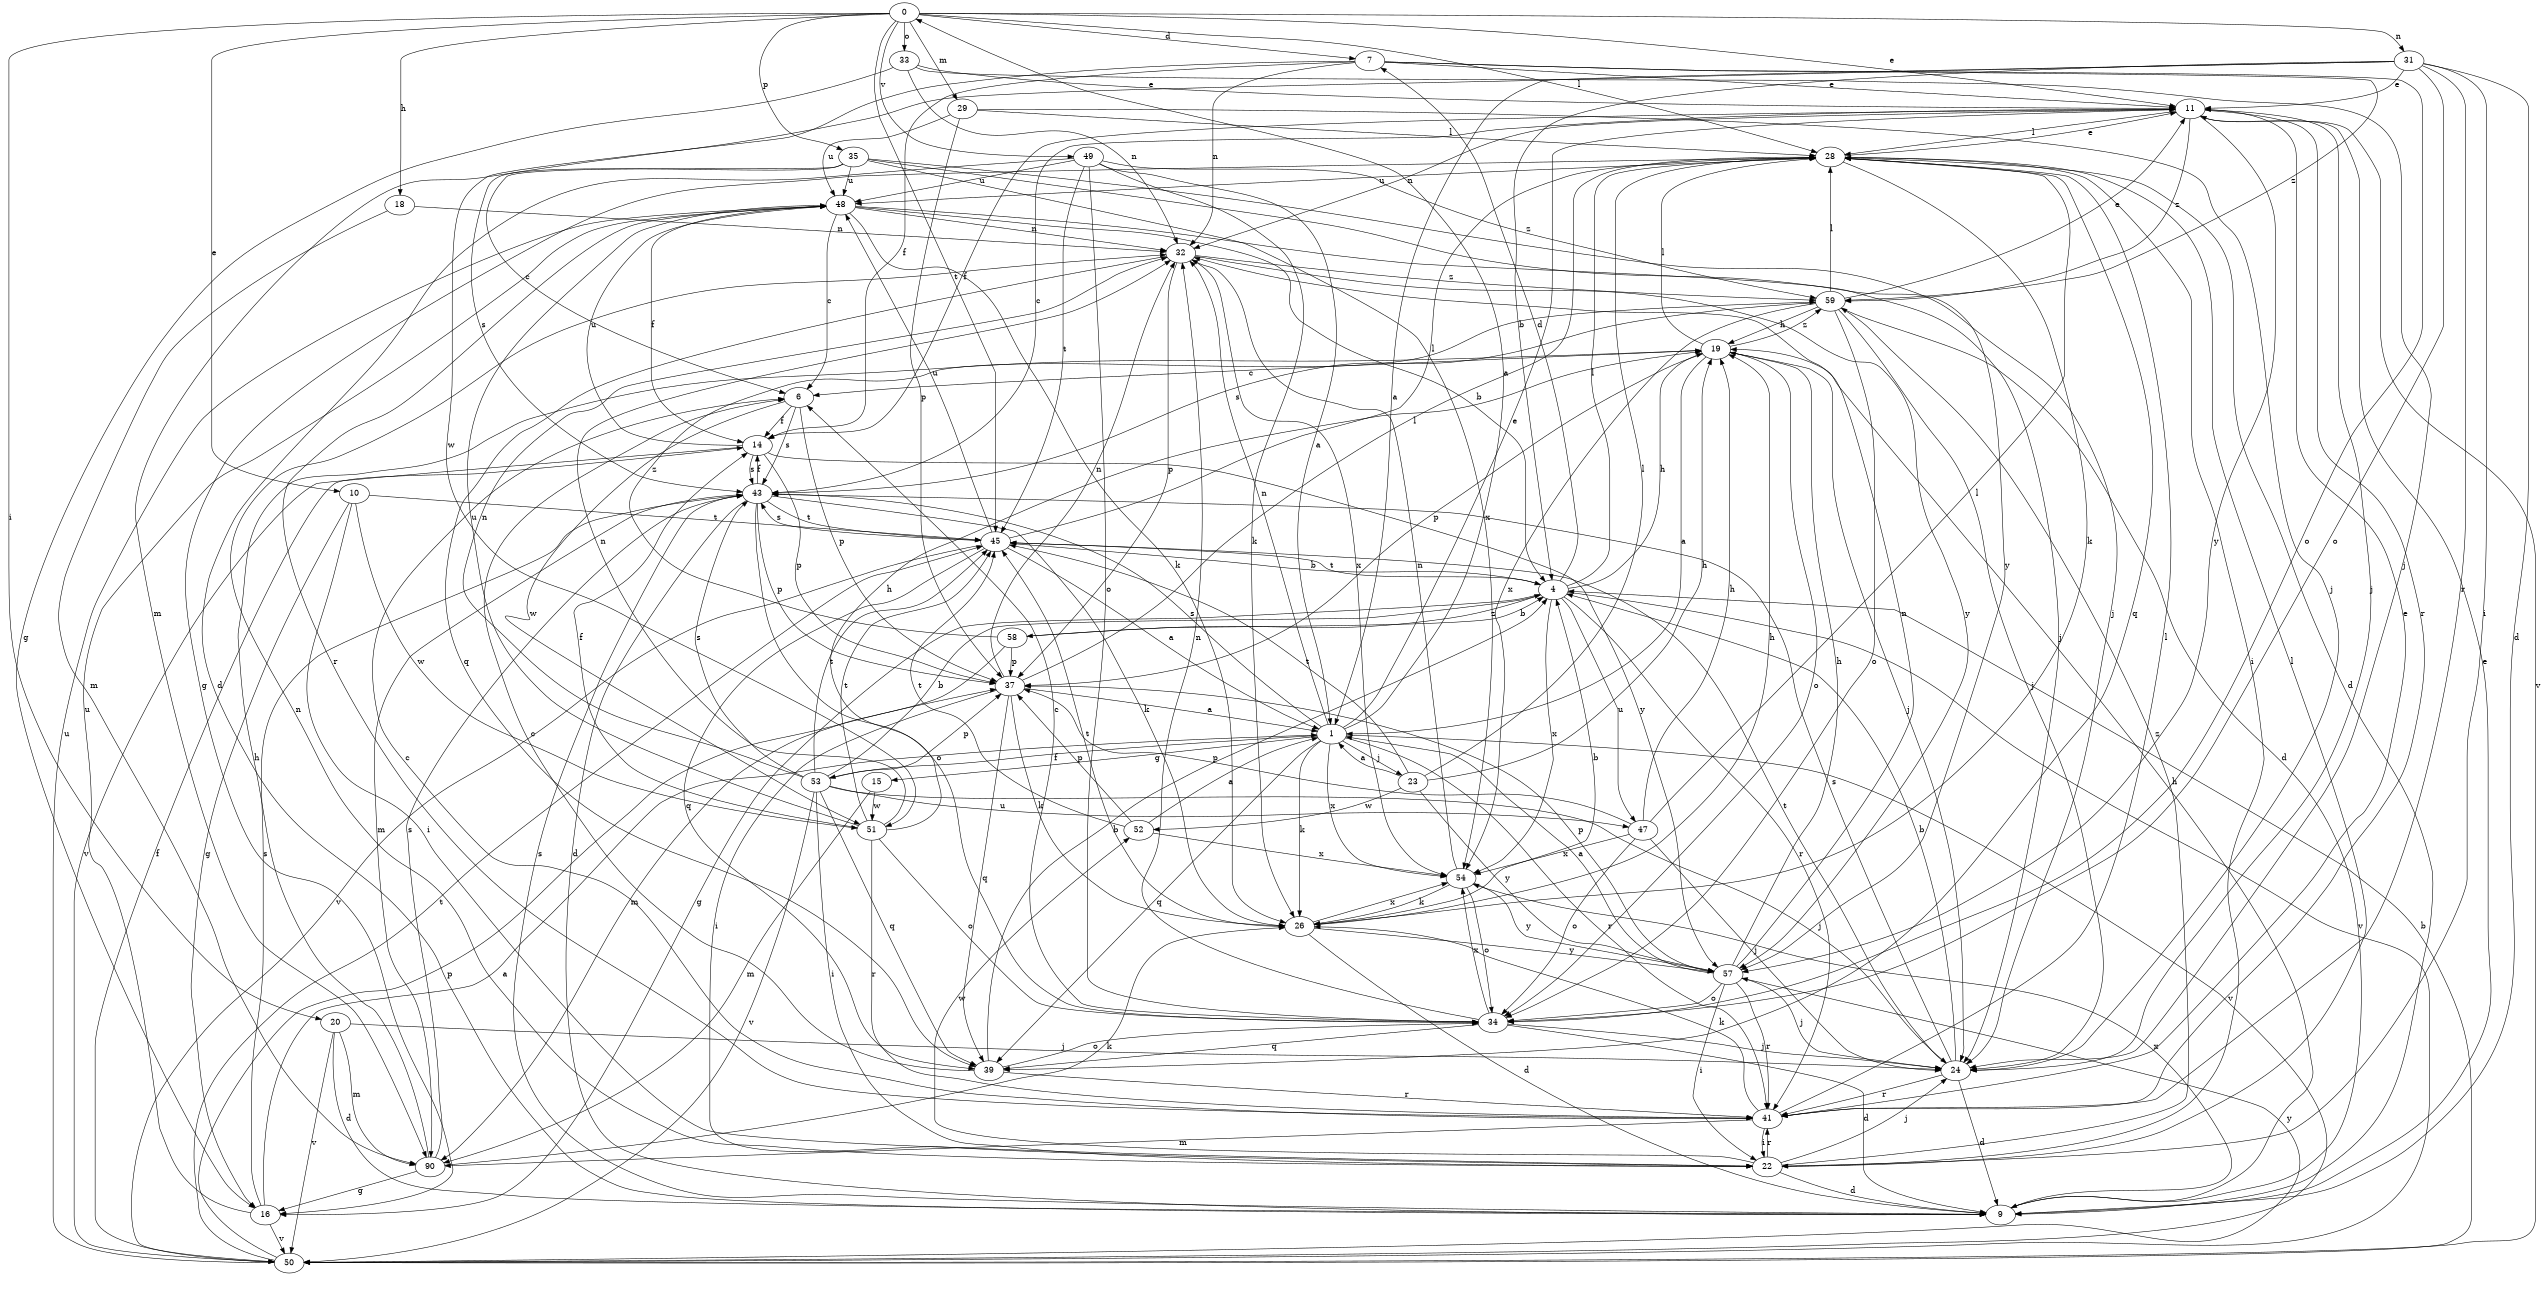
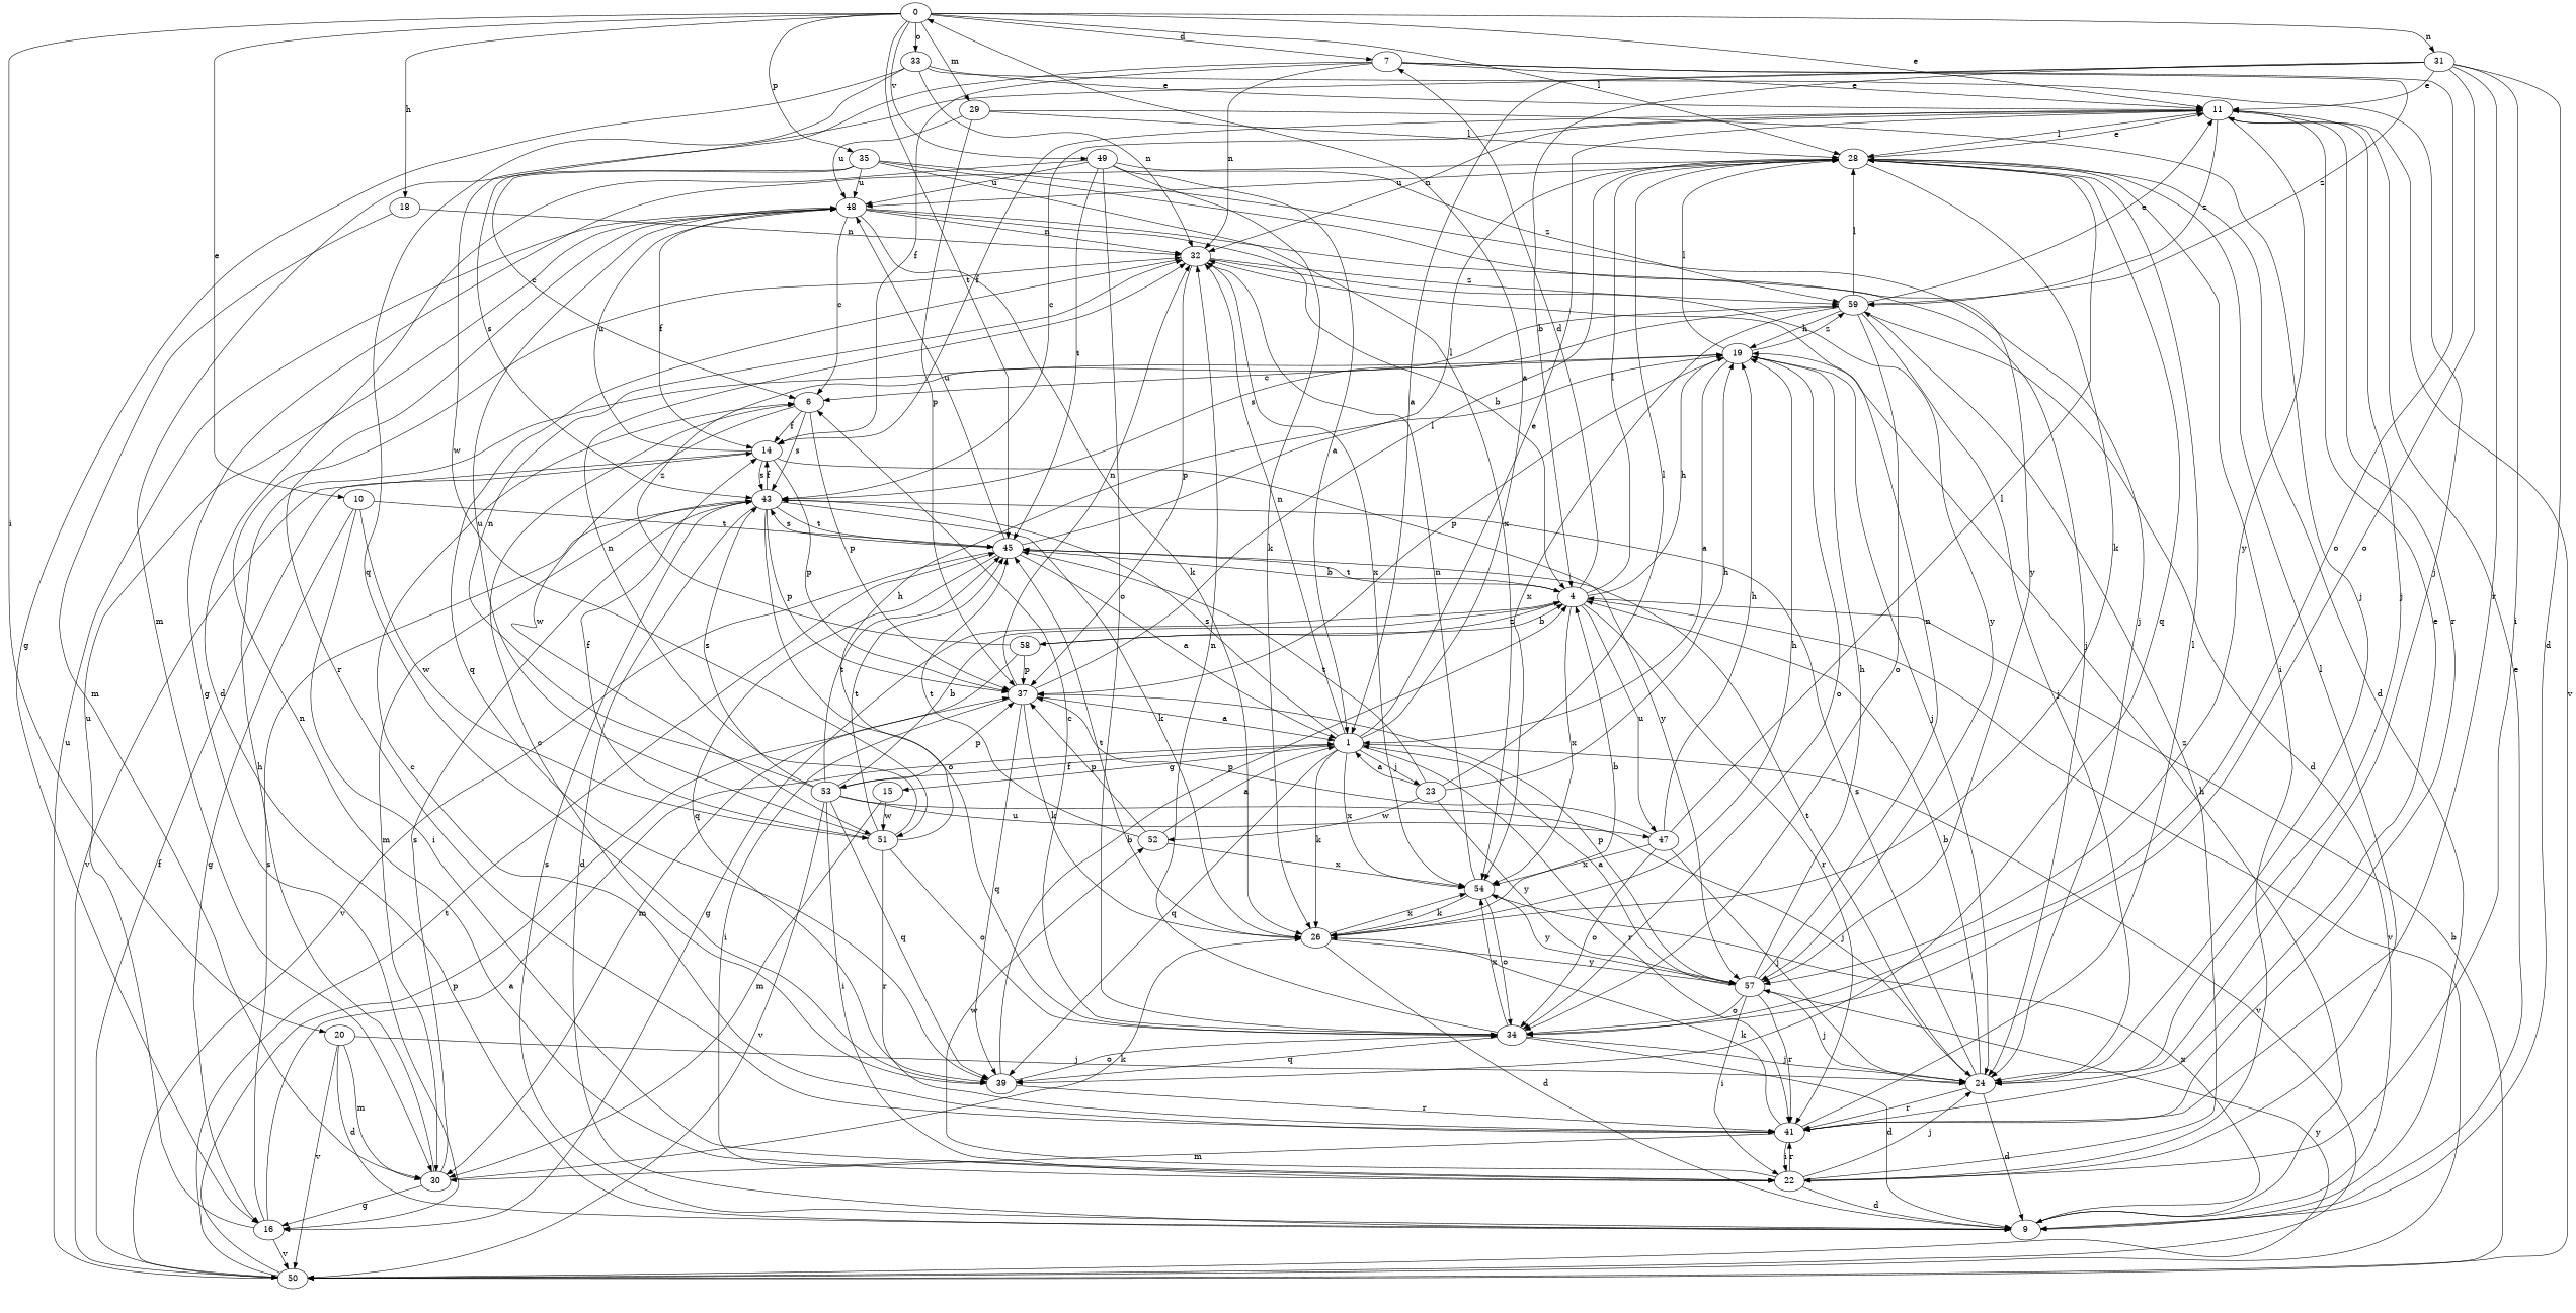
  strict digraph {
    0
    7
    10
    11
    18
    20
    28
    29
    31
    33
    35
    45
    49
    32
    14
    51
    34
    59
    16
    22
    41
    43
    50
    24
    57
-   30 [label=90]
+   30
    9
    26
    39
    48
    37
    1
    4
    54
    6
    n36 [label=53]
    15
    23
    47
    19
    52
    58
    0 -> 7 [label=d]
    0 -> 10 [label=e]
    0 -> 11 [label=e]
    0 -> 18 [label=h]
    0 -> 20 [label=i]
    0 -> 28 [label=l]
    0 -> 29 [label=m]
    0 -> 31 [label=n]
    0 -> 33 [label=o]
    0 -> 35 [label=p]
    0 -> 45 [label=t]
    0 -> 49 [label=v]
    7 -> 11 [label=e]
    7 -> 32 [label=n]
    7 -> 14 [label=f]
    7 -> 51 [label=w]
    7 -> 34 [label=o]
    7 -> 59 [label=z]
    10 -> 45 [label=t]
    10 -> 51 [label=w]
    10 -> 16 [label=g]
    10 -> 22 [label=i]
    11 -> 28 [label=l]
    11 -> 32 [label=n]
    11 -> 14 [label=f]
    11 -> 59 [label=z]
    11 -> 41 [label=r]
    11 -> 43 [label=c]
    11 -> 50 [label=v]
    11 -> 24 [label=j]
    11 -> 57 [label=y]
    18 -> 32 [label=n]
    18 -> 30 [label=m]
    20 -> 50 [label=v]
    20 -> 24 [label=j]
    20 -> 30 [label=m]
    20 -> 9 [label=d]
    28 -> 11 [label=e]
    28 -> 16 [label=g]
    28 -> 22 [label=i]
    28 -> 9 [label=d]
    28 -> 26 [label=k]
    28 -> 39 [label=q]
    28 -> 48 [label=u]
    29 -> 28 [label=l]
    29 -> 24 [label=j]
    29 -> 48 [label=u]
    29 -> 37 [label=p]
    31 -> 11 [label=e]
    31 -> 34 [label=o]
    31 -> 22 [label=i]
    31 -> 41 [label=r]
    31 -> 30 [label=m]
    31 -> 9 [label=d]
    31 -> 1 [label=a]
    31 -> 4 [label=b]
    33 -> 11 [label=e]
    33 -> 32 [label=n]
    33 -> 16 [label=g]
    33 -> 24 [label=j]
+   33 -> 39 [label=q]
    35 -> 43 [label=s]
    35 -> 24 [label=j]
    35 -> 57 [label=y]
    35 -> 48 [label=u]
    35 -> 54 [label=x]
    35 -> 6 [label=c]
    45 -> 28 [label=l]
    45 -> 43 [label=s]
    45 -> 50 [label=v]
    45 -> 39 [label=q]
    45 -> 48 [label=u]
    45 -> 1 [label=a]
    45 -> 4 [label=b]
    49 -> 45 [label=t]
    49 -> 34 [label=o]
    49 -> 59 [label=z]
    49 -> 9 [label=d]
    49 -> 26 [label=k]
    49 -> 48 [label=u]
    49 -> 1 [label=a]
    32 -> 59 [label=z]
    32 -> 57 [label=y]
    32 -> 39 [label=q]
    32 -> 37 [label=p]
    32 -> 54 [label=x]
    14 -> 43 [label=s]
    14 -> 50 [label=v]
    14 -> 57 [label=y]
    14 -> 48 [label=u]
    14 -> 37 [label=p]
    51 -> 45 [label=t]
    51 -> 32 [label=n]
    51 -> 14 [label=f]
    51 -> 34 [label=o]
    51 -> 41 [label=r]
    51 -> 48 [label=u]
    51 -> 19 [label=h]
    34 -> 32 [label=n]
    34 -> 24 [label=j]
    34 -> 9 [label=d]
    34 -> 39 [label=q]
    34 -> 54 [label=x]
    34 -> 6 [label=c]
    59 -> 11 [label=e]
    59 -> 28 [label=l]
    59 -> 34 [label=o]
    59 -> 43 [label=s]
    59 -> 24 [label=j]
    59 -> 9 [label=d]
    59 -> 54 [label=x]
    59 -> 19 [label=h]
    16 -> 43 [label=s]
    16 -> 50 [label=v]
    16 -> 48 [label=u]
    16 -> 1 [label=a]
    22 -> 28 [label=l]
    22 -> 32 [label=n]
    22 -> 59 [label=z]
    22 -> 41 [label=r]
    22 -> 24 [label=j]
    22 -> 9 [label=d]
    22 -> 52 [label=w]
    41 -> 11 [label=e]
    41 -> 28 [label=l]
    41 -> 22 [label=i]
    41 -> 30 [label=m]
    41 -> 26 [label=k]
    41 -> 6 [label=c]
    43 -> 45 [label=t]
    43 -> 14 [label=f]
    43 -> 34 [label=o]
    43 -> 30 [label=m]
    43 -> 9 [label=d]
    43 -> 26 [label=k]
    43 -> 37 [label=p]
    50 -> 45 [label=t]
    50 -> 14 [label=f]
    50 -> 57 [label=y]
    50 -> 48 [label=u]
    50 -> 37 [label=p]
    50 -> 4 [label=b]
    24 -> 45 [label=t]
    24 -> 41 [label=r]
    24 -> 43 [label=s]
    24 -> 9 [label=d]
    24 -> 4 [label=b]
    57 -> 32 [label=n]
    57 -> 34 [label=o]
    57 -> 22 [label=i]
    57 -> 41 [label=r]
    57 -> 24 [label=j]
    57 -> 37 [label=p]
    57 -> 1 [label=a]
    57 -> 19 [label=h]
    30 -> 16 [label=g]
    30 -> 43 [label=s]
    30 -> 26 [label=k]
    30 -> 19 [label=h]
    9 -> 11 [label=e]
    9 -> 43 [label=s]
    9 -> 54 [label=x]
    9 -> 19 [label=h]
    26 -> 45 [label=t]
    26 -> 57 [label=y]
    26 -> 9 [label=d]
    26 -> 4 [label=b]
    26 -> 54 [label=x]
    26 -> 19 [label=h]
    39 -> 34 [label=o]
    39 -> 41 [label=r]
    39 -> 4 [label=b]
    39 -> 6 [label=c]
    48 -> 32 [label=n]
    48 -> 14 [label=f]
    48 -> 41 [label=r]
    48 -> 24 [label=j]
    48 -> 26 [label=k]
    48 -> 4 [label=b]
    48 -> 6 [label=c]
    37 -> 28 [label=l]
    37 -> 32 [label=n]
    37 -> 22 [label=i]
    37 -> 26 [label=k]
    37 -> 39 [label=q]
    37 -> 1 [label=a]
    1 -> 0 [label=a]
    1 -> 11 [label=e]
    1 -> 32 [label=n]
    1 -> 41 [label=r]
    1 -> 43 [label=s]
    1 -> 50 [label=v]
    1 -> 26 [label=k]
    1 -> 39 [label=q]
    1 -> 54 [label=x]
    1 -> n36 [label=f]
    1 -> 15 [label=g]
    1 -> 23 [label=j]
    4 -> 7 [label=d]
    4 -> 28 [label=l]
    4 -> 45 [label=t]
    4 -> 16 [label=g]
    4 -> 41 [label=r]
    4 -> 50 [label=v]
    4 -> 54 [label=x]
    4 -> 47 [label=u]
    4 -> 19 [label=h]
    4 -> 58 [label=z]
    54 -> 32 [label=n]
    54 -> 34 [label=o]
    54 -> 57 [label=y]
    54 -> 26 [label=k]
    6 -> 14 [label=f]
    6 -> 51 [label=w]
    6 -> 43 [label=s]
    6 -> 37 [label=p]
    n36 -> 45 [label=t]
    n36 -> 32 [label=n]
    n36 -> 22 [label=i]
    n36 -> 43 [label=s]
    n36 -> 50 [label=v]
    n36 -> 24 [label=j]
    n36 -> 39 [label=q]
    n36 -> 37 [label=p]
    n36 -> 4 [label=b]
    n36 -> 47 [label=u]
    15 -> 51 [label=w]
    15 -> 30 [label=m]
    23 -> 28 [label=l]
    23 -> 45 [label=t]
    23 -> 57 [label=y]
    23 -> 1 [label=a]
    23 -> 19 [label=h]
    23 -> 52 [label=w]
    47 -> 28 [label=l]
    47 -> 34 [label=o]
    47 -> 24 [label=j]
    47 -> 37 [label=p]
    47 -> 54 [label=x]
    47 -> 19 [label=h]
    19 -> 28 [label=l]
    19 -> 34 [label=o]
    19 -> 59 [label=z]
    19 -> 24 [label=j]
    19 -> 37 [label=p]
    19 -> 1 [label=a]
    19 -> 6 [label=c]
    52 -> 45 [label=t]
    52 -> 37 [label=p]
    52 -> 1 [label=a]
    52 -> 54 [label=x]
    58 -> 59 [label=z]
    58 -> 30 [label=m]
    58 -> 37 [label=p]
    58 -> 4 [label=b]
  }
